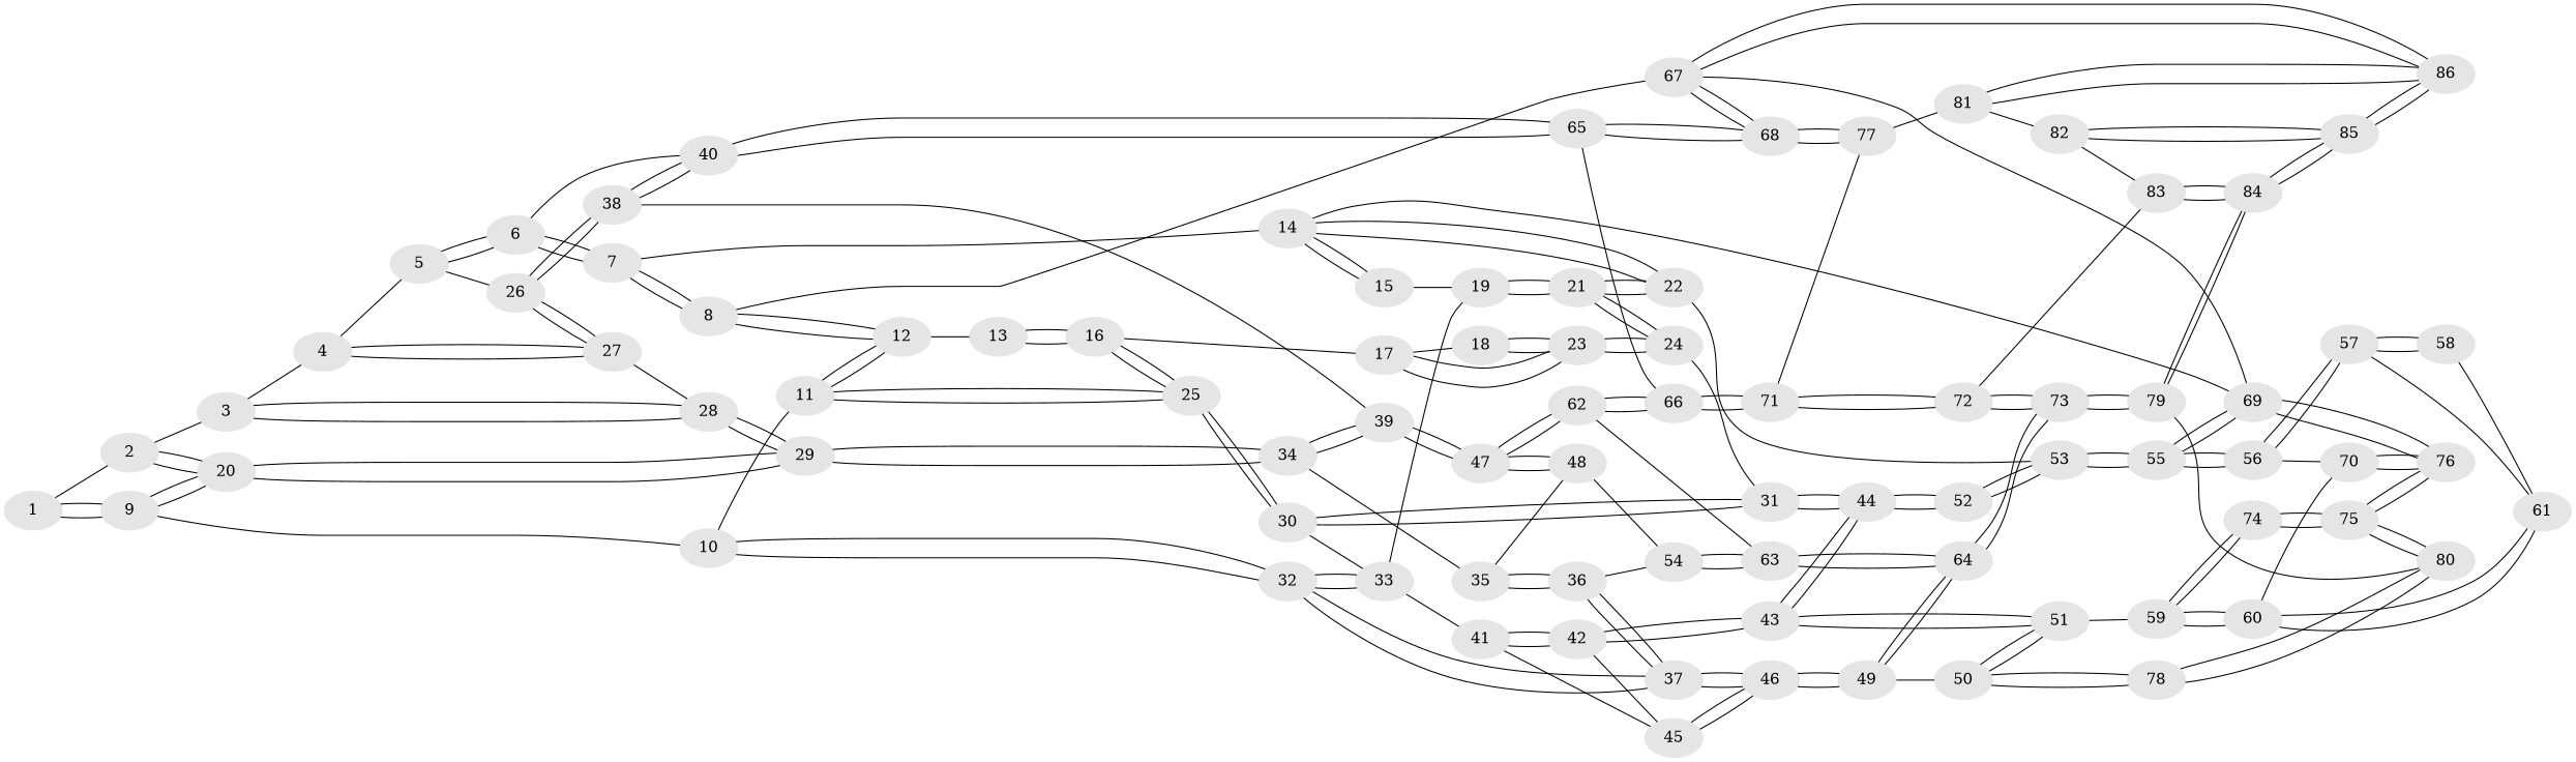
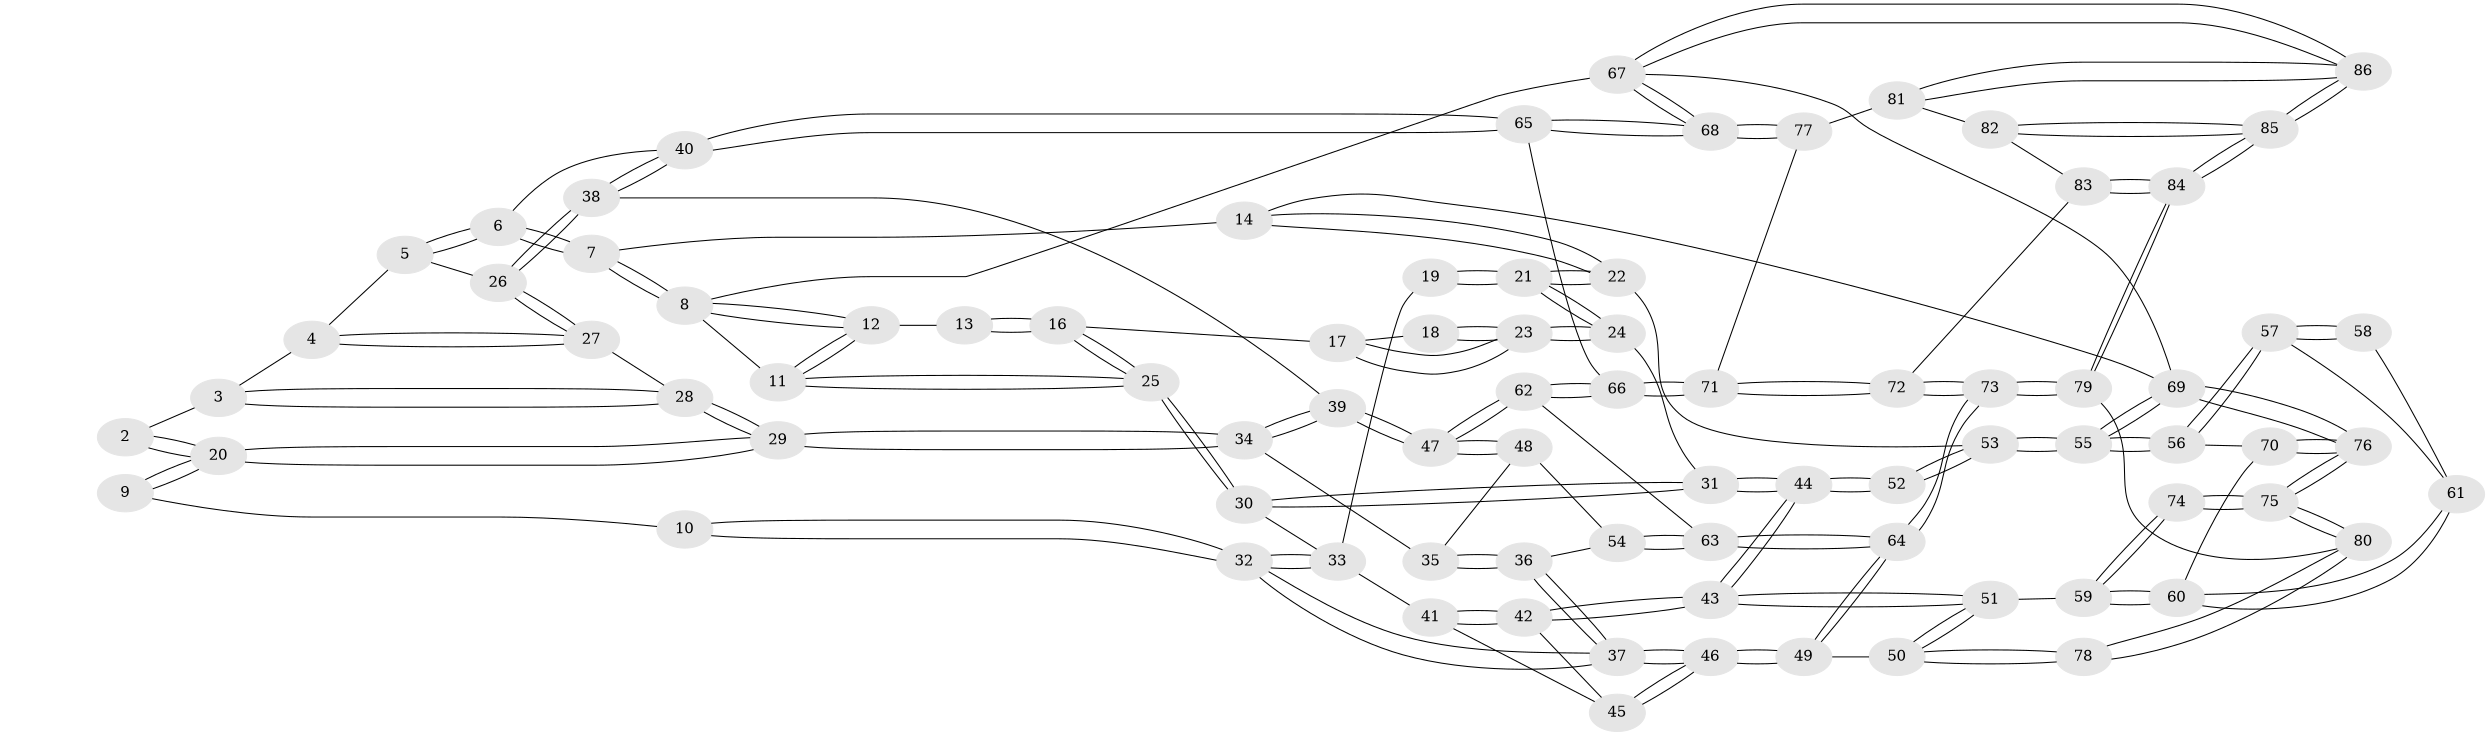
  graph {
    rankdir=LR
    node [color=gray90 style=filled]
-   1
    2
    9
    3
    20
    10
    4
    28
    29
    5
    27
    6
    26
    7
    40
    38
    8
    14
    65
    67
    12
-   15
    22
    69
    68
    86
    13
    11
    32
    25
    33
    37
    30
    16
    17
    19
    53
    76
    21
    18
    23
    24
    34
    31
    55
    44
    39
    35
    41
    52
    46
    42
    45
    36
    48
    47
    54
    63
    49
    62
    66
    43
    51
    59
    50
    64
    78
    73
    80
    60
    74
    56
    57
    70
    58
    61
    75
    71
    79
    77
    72
    81
    83
    84
    82
    85
-   1 -- 2
-   1 -- 9
-   1 -- 9
    2 -- 3
    2 -- 20
    2 -- 20
    9 -- 20
    9 -- 20
    9 -- 10
    3 -- 4
    3 -- 28
    3 -- 28
    20 -- 29
    20 -- 29
-   10 -- 11
+   8 -- 11
    10 -- 32
    10 -- 32
    4 -- 5
    4 -- 27
    4 -- 27
    28 -- 29
    28 -- 29
    29 -- 34
    29 -- 34
    5 -- 6
    5 -- 6
    5 -- 26
    27 -- 28
    6 -- 7
    6 -- 7
    6 -- 40
    26 -- 27
    26 -- 27
    26 -- 38
    26 -- 38
    7 -- 8
    7 -- 8
    7 -- 14
    40 -- 65
    40 -- 65
    38 -- 40
    38 -- 40
    38 -- 39
    8 -- 67
    8 -- 12
    8 -- 12
-   14 -- 15
-   14 -- 15
    14 -- 22
    14 -- 22
    14 -- 69
    65 -- 68
    65 -- 68
    65 -- 66
    67 -- 69
    67 -- 68
    67 -- 68
    67 -- 86
    67 -- 86
    12 -- 13
-   15 -- 19
    22 -- 53
    69 -- 76
    69 -- 76
    68 -- 77
    68 -- 77
    13 -- 16
    13 -- 16
    11 -- 12
    11 -- 12
    11 -- 25
    11 -- 25
    32 -- 33
    32 -- 33
    32 -- 37
    32 -- 37
    25 -- 30
    25 -- 30
    33 -- 19
    33 -- 41
    37 -- 46
    37 -- 46
    30 -- 33
    30 -- 31
    30 -- 31
    16 -- 25
    16 -- 25
    16 -- 17
    17 -- 18
    17 -- 23
    17 -- 23
    19 -- 21
    19 -- 21
    53 -- 55
    53 -- 55
    21 -- 22
    21 -- 22
    21 -- 24
    21 -- 24
    18 -- 23
    18 -- 23
    23 -- 24
    23 -- 24
    24 -- 31
    34 -- 39
    34 -- 39
    34 -- 35
    31 -- 44
    31 -- 44
    55 -- 69
    55 -- 69
    55 -- 56
    55 -- 56
    44 -- 52
    44 -- 52
    39 -- 47
    39 -- 47
    35 -- 36
    35 -- 36
    35 -- 48
    41 -- 42
    41 -- 42
    41 -- 45
    52 -- 53
    52 -- 53
    46 -- 49
    46 -- 49
    42 -- 45
    42 -- 43
    42 -- 43
    45 -- 46
    45 -- 46
    36 -- 37
    36 -- 37
    36 -- 54
    48 -- 54
    47 -- 48
    47 -- 48
    47 -- 62
    47 -- 62
    54 -- 63
    54 -- 63
    63 -- 64
    63 -- 64
    49 -- 50
    49 -- 64
    49 -- 64
    62 -- 63
    62 -- 66
    62 -- 66
    66 -- 71
    66 -- 71
    43 -- 44
    43 -- 44
    43 -- 51
    43 -- 51
    51 -- 59
    59 -- 60
    59 -- 60
    59 -- 74
    59 -- 74
    50 -- 51
    50 -- 51
    50 -- 78
    50 -- 78
    64 -- 73
    64 -- 73
    78 -- 80
    78 -- 80
    73 -- 79
    73 -- 79
    60 -- 70
    60 -- 61
    60 -- 61
    74 -- 75
    74 -- 75
    56 -- 57
    56 -- 57
    56 -- 70
    57 -- 58
    57 -- 58
    57 -- 61
    70 -- 76
    70 -- 76
    58 -- 61
    75 -- 76
    75 -- 76
    75 -- 80
    75 -- 80
    71 -- 77
    71 -- 72
    71 -- 72
    79 -- 80
    79 -- 84
    79 -- 84
    77 -- 81
    72 -- 73
    72 -- 73
    72 -- 83
    81 -- 86
    81 -- 86
    81 -- 82
    83 -- 84
    83 -- 84
    84 -- 85
    84 -- 85
    82 -- 83
    82 -- 85
    82 -- 85
    85 -- 86
    85 -- 86
  }
